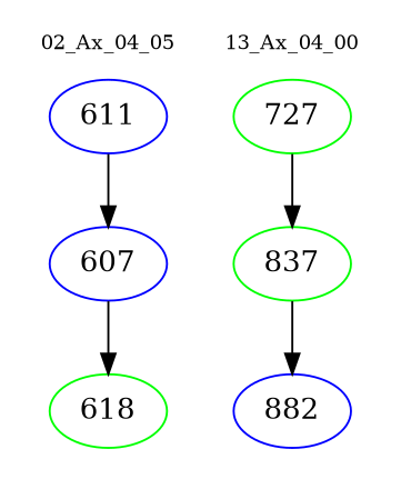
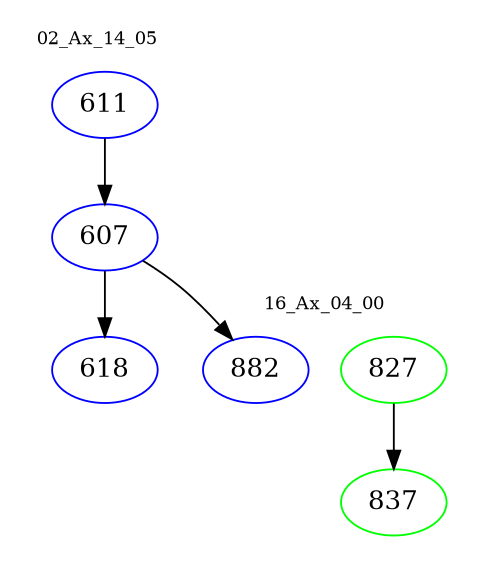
  digraph {
    node [color=blue]
    edge [color=black]
    n1 [label=611]
    n2 [label=607]
-   n3 [color=green label=618]
-   n4 [color=green label=727]
+   n3 [label=618]
+   n4 [color=green label=827]
    n5 [color=green label=837]
    n6 [label=882]
    subgraph cluster_1 {
      color=white
      fontsize=10
-     label="02_Ax_04_05"
+     label="02_Ax_14_05"
      n1
      n2
      n3
    }
    subgraph cluster_2 {
      color=white
      fontsize=10
-     label="13_Ax_04_00"
+     label="16_Ax_04_00"
      n4
      n5
      n6
    }
    n1 -> n2
    n2 -> n3
    n4 -> n5
-   n5 -> n6
+   n2 -> n6
  }
